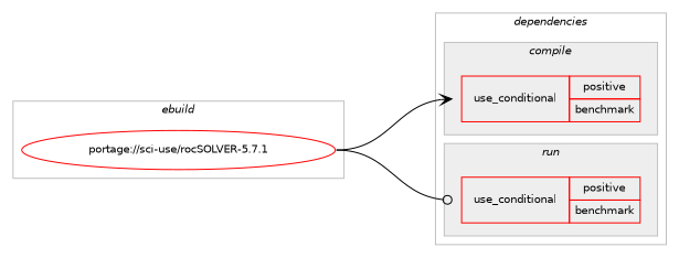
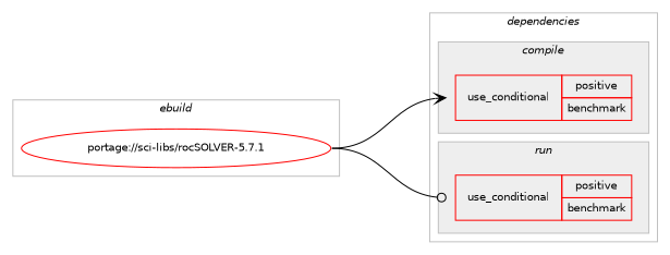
  digraph {
    compound=true
    concentrate=true
    fontname=Helvetica
    fontsize=10
    newrank=true
    rankdir=LR
    ranksep=1.5
    node [color=red fontname=Helvetica fontsize=10 shape=none]
    edge [headport=w style=solid tailport=e weight=20]
-   n1 [label="portage://sci-use/rocSOLVER-5.7.1" width=4 shape=""]
+   n1 [label="portage://sci-libs/rocSOLVER-5.7.1" width=4 shape=""]
    n2 [label=<<TABLE BORDER="0" CELLBORDER="1" CELLSPACING="0" CELLPADDING="4"><TR><TD ROWSPAN="3" CELLPADDING="10">use_conditional</TD></TR><TR><TD>positive</TD></TR><TR><TD>benchmark</TD></TR></TABLE>>]
    n3 [label=<<TABLE BORDER="0" CELLBORDER="1" CELLSPACING="0" CELLPADDING="4"><TR><TD ROWSPAN="3" CELLPADDING="10">use_conditional</TD></TR><TR><TD>positive</TD></TR><TR><TD>benchmark</TD></TR></TABLE>>]
    subgraph cluster_1 {
      color=gray
      label=<<i>ebuild</i>>
      rank=same
      n1
    }
    subgraph cluster_2 {
      color=gray
      label=<<i>dependencies</i>>
      subgraph cluster_3 {
        color=gray
        fillcolor="#eeeeee"
        label=<<i>compile</i>>
        style=filled
        subgraph sub_4 {
          color=gray
          fillcolor="#eeeeee"
          label=<<i>compile</i>>
          style=filled
          n2
        }
      }
      subgraph cluster_5 {
        color=gray
        fillcolor="#eeeeee"
        label=<<i>compile and run</i>>
        style=filled
      }
      subgraph cluster_6 {
        color=gray
        fillcolor="#eeeeee"
        label=<<i>run</i>>
        style=filled
        subgraph sub_7 {
          color=gray
          fillcolor="#eeeeee"
          label=<<i>run</i>>
          style=filled
          n3
        }
      }
    }
    subgraph cluster_8 {
      color=gray
      label=<<i>candidates</i>>
      rank=same
    }
    n1 -> n2 [arrowhead=vee]
    n1 -> n3 [arrowhead=odot]
  }
